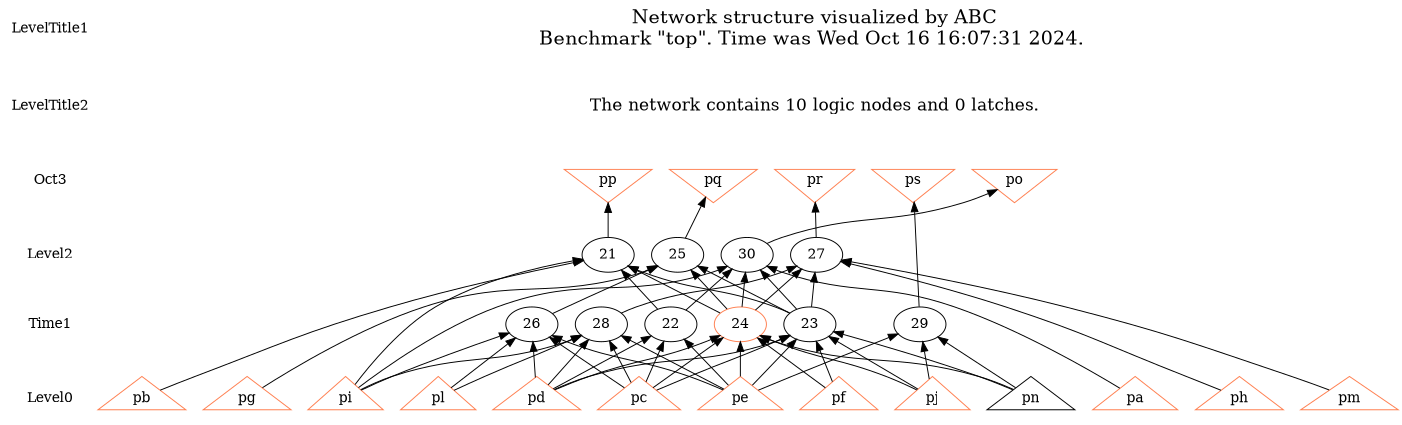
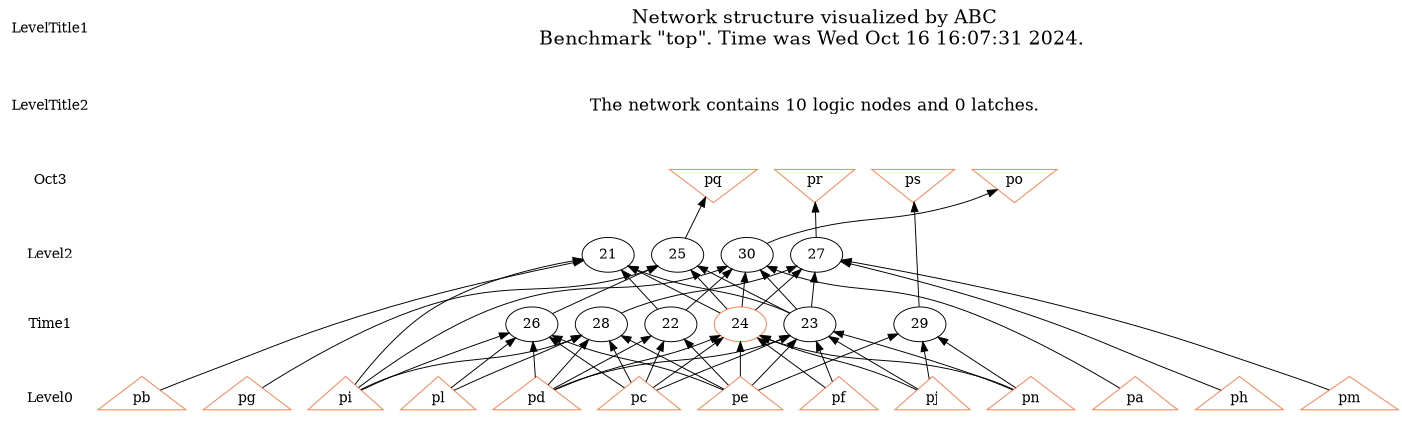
  digraph {
    node [shape=triangle color=coral]
    edge [dir=back style=solid]
    LevelTitle1 [shape=plaintext color=""]
    LevelTitle2 [shape=plaintext color=""]
    n3 [label=Oct3 shape=plaintext color=""]
    Level2 [shape=plaintext color=""]
    n5 [label=Time1 shape=plaintext color=""]
    Level0 [shape=plaintext color=""]
    n7 [fontname="Times-Roman" fontsize=20 label="Network structure visualized by ABC\nBenchmark \"top\". Time was Wed Oct 16 16:07:31 2024. " shape=plaintext color=""]
    n8 [fontname="Times-Roman" fontsize=18 label="The network contains 10 logic nodes and 0 latches.\n" shape=plaintext color=""]
-   n9 [fillcolor=coral label=pp shape=invtriangle]
    n10 [fillcolor=coral label=pq shape=invtriangle]
    n11 [fillcolor=coral label=pr shape=invtriangle]
    n12 [fillcolor=coral label=ps shape=invtriangle]
    n13 [fillcolor=coral label=po shape=invtriangle]
    n14 [label="21\n" shape=ellipse color=""]
    n15 [label="25\n" shape=ellipse color=""]
    n16 [label="27\n" shape=ellipse color=""]
    n17 [label="30\n" shape=ellipse color=""]
    n18 [label="22\n" shape=ellipse color=""]
    n19 [label="23\n" shape=ellipse color=""]
    n20 [label="24\n" shape=ellipse]
    n21 [label="26\n" shape=ellipse color=""]
    n22 [label="28\n" shape=ellipse color=""]
    n23 [label="29\n" shape=ellipse color=""]
    n24 [fillcolor=coral label=pa]
    n25 [fillcolor=coral label=pb]
    n26 [fillcolor=coral label=pc]
    n27 [fillcolor=coral label=pd]
    n28 [fillcolor=coral label=pe]
    n29 [fillcolor=coral label=pf]
    n30 [fillcolor=coral label=pg]
    n31 [fillcolor=coral label=ph]
    n32 [fillcolor=coral label=pi]
    n33 [fillcolor=coral label=pj]
    n34 [fillcolor=coral label=pl]
    n35 [fillcolor=coral label=pm]
-   n36 [color=black fillcolor=coral label=pn]
+   n36 [fillcolor=coral label=pn]
    subgraph sub_1 {
      LevelTitle1
      LevelTitle2
      n3
      Level2
      n5
      Level0
    }
    subgraph sub_2 {
      rank=same
      LevelTitle1
      n7
    }
    subgraph sub_3 {
      rank=same
      LevelTitle2
      n8
    }
    subgraph sub_4 {
      rank=same
      n3
-     n9
      n10
      n11
      n12
      n13
    }
    subgraph sub_5 {
      rank=same
      Level2
      n14
      n15
      n16
      n17
    }
    subgraph sub_6 {
      rank=same
      n5
      n18
      n19
      n20
      n21
      n22
      n23
    }
    subgraph sub_7 {
      rank=same
      Level0
      n24
      n25
      n26
      n27
      n28
      n29
      n30
      n31
      n32
      n33
      n34
      n35
      n36
    }
    LevelTitle1 -> LevelTitle2 [style=invis]
    LevelTitle2 -> n3 [style=invis]
    n3 -> Level2 [style=invis]
    Level2 -> n5 [style=invis]
    n5 -> Level0 [style=invis]
    n7 -> n8 [style=invis]
-   n8 -> n9 [style=invis]
    n8 -> n10 [style=invis]
    n8 -> n11 [style=invis]
    n8 -> n12 [style=invis]
    n8 -> n13 [style=invis]
-   n9 -> n10 [style=invis]
-   n9 -> n14
    n10 -> n11 [style=invis]
    n10 -> n15
    n11 -> n12 [style=invis]
    n11 -> n16
    n12 -> n13 [style=invis]
    n12 -> n23
    n13 -> n17
    n14 -> n18
    n14 -> n19
    n14 -> n20
    n14 -> n25
    n14 -> n32
    n15 -> n19
    n15 -> n20
    n15 -> n21
    n15 -> n30
    n16 -> n19
    n16 -> n20
    n16 -> n22
    n16 -> n31
    n16 -> n35
    n17 -> n18
    n17 -> n19
    n17 -> n20
    n17 -> n24
    n17 -> n32
    n18 -> n26
    n18 -> n27
    n18 -> n28
    n19 -> n26
    n19 -> n27
    n19 -> n28
    n19 -> n29
    n19 -> n33
    n19 -> n36
    n20 -> n26
    n20 -> n27
    n20 -> n28
    n20 -> n29
    n20 -> n33
    n20 -> n36
    n21 -> n26
    n21 -> n27
    n21 -> n28
    n21 -> n32
    n21 -> n34
    n22 -> n26
    n22 -> n27
    n22 -> n28
    n22 -> n32
    n22 -> n34
    n23 -> n28
    n23 -> n33
    n23 -> n36
  }
